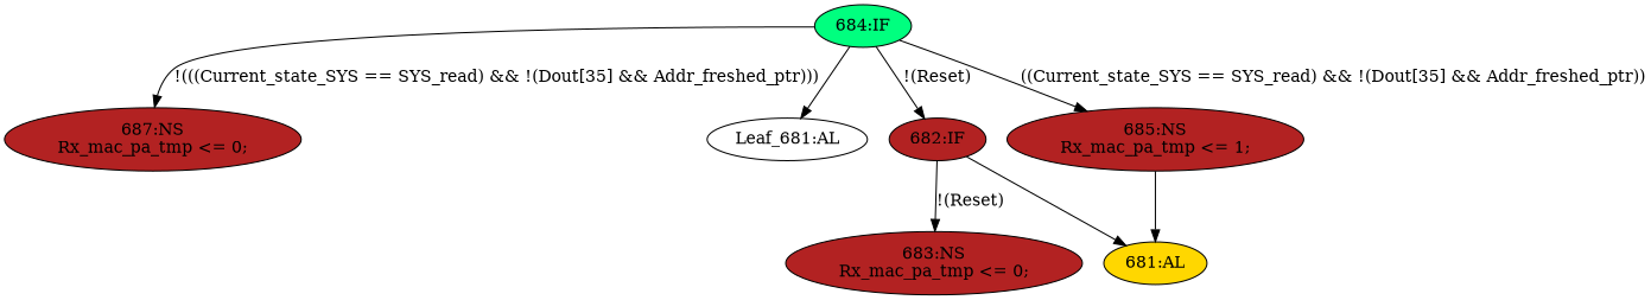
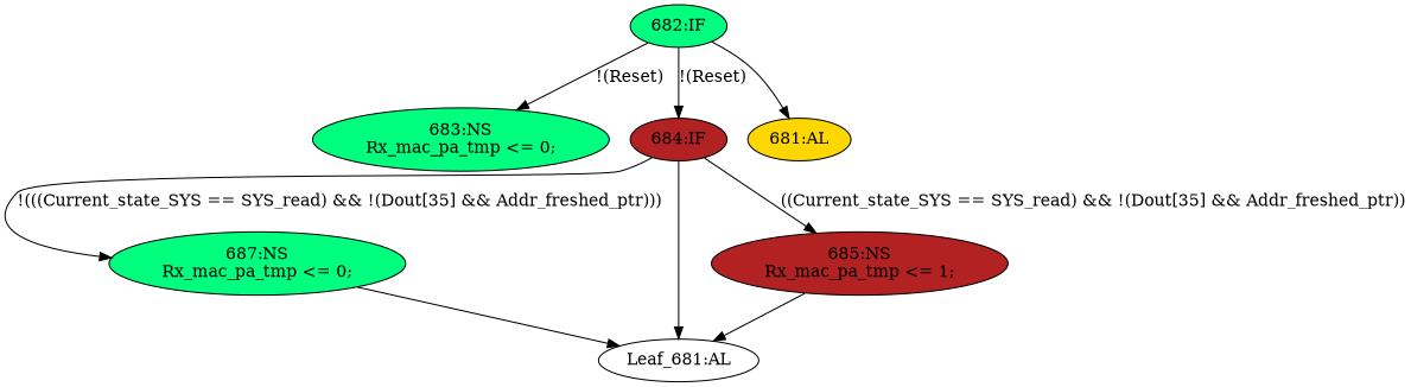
  strict digraph {
    node [fillcolor=firebrick statements="[]" style=filled typ=NonblockingSubstitution]
    edge [cond="[]" lineno=None]
-   n1 [ast="<pyverilog.vparser.ast.NonblockingSubstitution object at 0x7fbd1c2d2fd0>" label="687:NS\nRx_mac_pa_tmp <= 0;" statements="[<pyverilog.vparser.ast.NonblockingSubstitution object at 0x7fbd1c2d2fd0>]"]
+   n1 [ast="<pyverilog.vparser.ast.NonblockingSubstitution object at 0x7fbd1c2d2fd0>" fillcolor=springgreen label="687:NS\nRx_mac_pa_tmp <= 0;" statements="[<pyverilog.vparser.ast.NonblockingSubstitution object at 0x7fbd1c2d2fd0>]"]
    n2 [def_var="['Rx_mac_pa_tmp']" label="Leaf_681:AL" fillcolor="" statements="" style="" typ=""]
-   n3 [ast="<pyverilog.vparser.ast.IfStatement object at 0x7fbd1c2cf190>" label="682:IF" typ=IfStatement]
-   n4 [ast="<pyverilog.vparser.ast.NonblockingSubstitution object at 0x7fbd1c2cf690>" label="683:NS\nRx_mac_pa_tmp <= 0;" statements="[<pyverilog.vparser.ast.NonblockingSubstitution object at 0x7fbd1c2cf690>]"]
-   n5 [ast="<pyverilog.vparser.ast.IfStatement object at 0x7fbd1c2cf1d0>" fillcolor=springgreen label="684:IF" typ=IfStatement]
+   n3 [ast="<pyverilog.vparser.ast.IfStatement object at 0x7fbd1c2cf190>" fillcolor=springgreen label="682:IF" typ=IfStatement]
+   n4 [ast="<pyverilog.vparser.ast.NonblockingSubstitution object at 0x7fbd1c2cf690>" fillcolor=springgreen label="683:NS\nRx_mac_pa_tmp <= 0;" statements="[<pyverilog.vparser.ast.NonblockingSubstitution object at 0x7fbd1c2cf690>]"]
+   n5 [ast="<pyverilog.vparser.ast.IfStatement object at 0x7fbd1c2cf1d0>" label="684:IF" typ=IfStatement]
    n6 [ast="<pyverilog.vparser.ast.Always object at 0x7fbd1c2cf850>" clk_sens=False fillcolor=gold label="681:AL" sens="['Clk_SYS', 'Reset']" typ=Always use_var="['Reset', 'Addr_freshed_ptr', 'Dout', 'SYS_read', 'Current_state_SYS']"]
    n7 [ast="<pyverilog.vparser.ast.NonblockingSubstitution object at 0x7fbd1c2cf210>" label="685:NS\nRx_mac_pa_tmp <= 1;" statements="[<pyverilog.vparser.ast.NonblockingSubstitution object at 0x7fbd1c2cf210>]"]
+   n1 -> n2
    n3 -> n4 [cond="['Reset']" label="!(Reset)" lineno=682]
-   n5 -> n3 [cond="['Reset']" label="!(Reset)" lineno=682]
+   n3 -> n5 [cond="['Reset']" label="!(Reset)" lineno=682]
    n3 -> n6
    n5 -> n1 [cond="['Current_state_SYS', 'SYS_read', 'Dout', 'Addr_freshed_ptr']" label="!(((Current_state_SYS == SYS_read) && !(Dout[35] && Addr_freshed_ptr)))" lineno=684]
    n5 -> n2
    n5 -> n7 [cond="['Current_state_SYS', 'SYS_read', 'Dout', 'Addr_freshed_ptr']" label="((Current_state_SYS == SYS_read) && !(Dout[35] && Addr_freshed_ptr))" lineno=684]
-   n7 -> n6
+   n7 -> n2
  }
